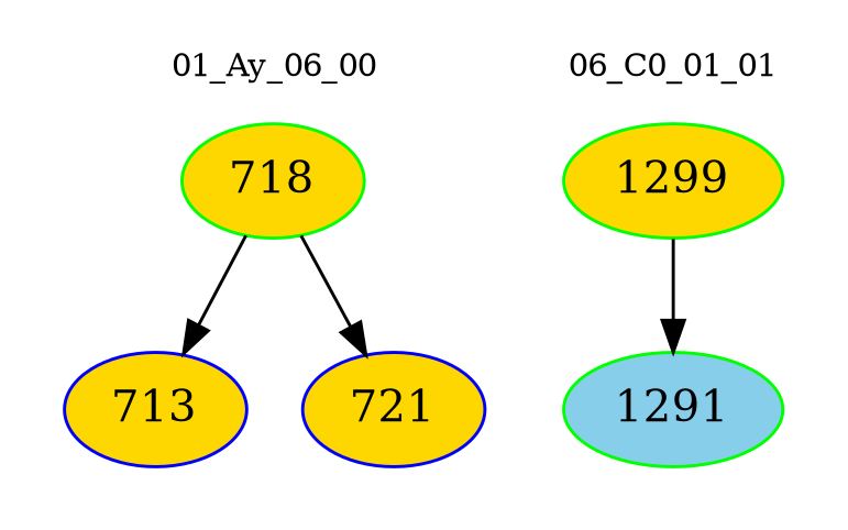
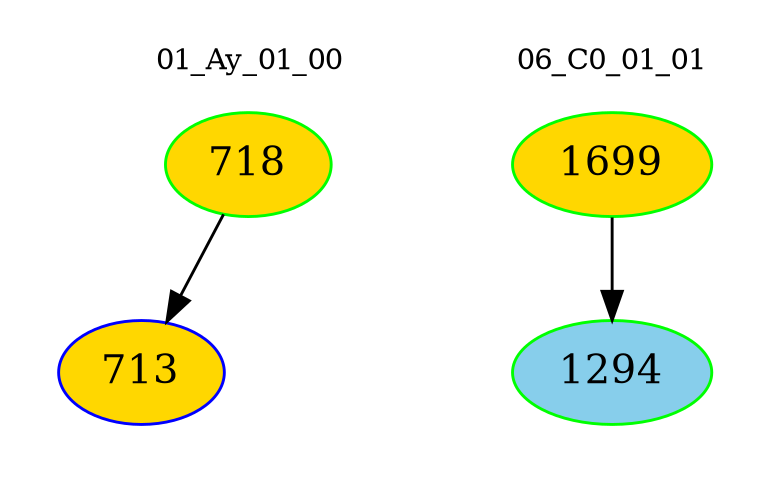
  digraph {
    node [color=green fillcolor=gold style=filled]
    edge [color=black]
    n1 [label=718]
    n2 [color=blue label=713]
-   n3 [color=blue label=721]
-   n4 [label=1299]
-   n5 [fillcolor=skyblue label=1291]
+   n4 [label=1699]
+   n5 [fillcolor=skyblue label=1294]
    subgraph cluster_1 {
      color=white
      fontsize=10
-     label="01_Ay_06_00"
+     label="01_Ay_01_00"
      n1
      n2
-     n3
    }
    subgraph cluster_2 {
      color=white
      fontsize=10
      label="06_C0_01_01"
      n4
      n5
    }
    n1 -> n2
-   n1 -> n3
    n4 -> n5
  }
